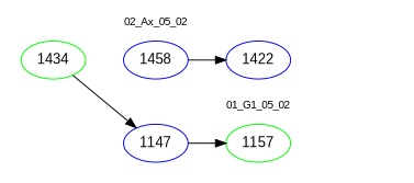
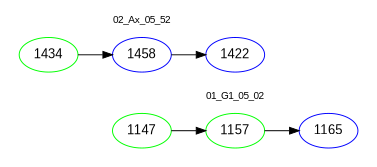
  digraph {
    fontname="Liberation Sans"
    rankdir=LR
    node [color=green fontname="Liberation Sans"]
    edge [color=black fontname="Liberation Sans"]
    n1 [label=1434]
    n2 [color=blue label=1458]
    n3 [color=blue label=1422]
-   n4 [color=blue label=1147]
+   n4 [label=1147]
    n5 [label=1157]
+   n6 [color=blue label=1165]
    subgraph cluster_1 {
      color=white
      fontsize=10
-     label="02_Ax_05_02"
+     label="02_Ax_05_52"
      n1
      n2
      n3
    }
    subgraph cluster_2 {
      color=white
      fontsize=10
      label="01_G1_05_02"
      n4
      n5
+     n6
    }
-   n1 -> n4
+   n1 -> n2
    n2 -> n3
    n4 -> n5
+   n5 -> n6
  }
